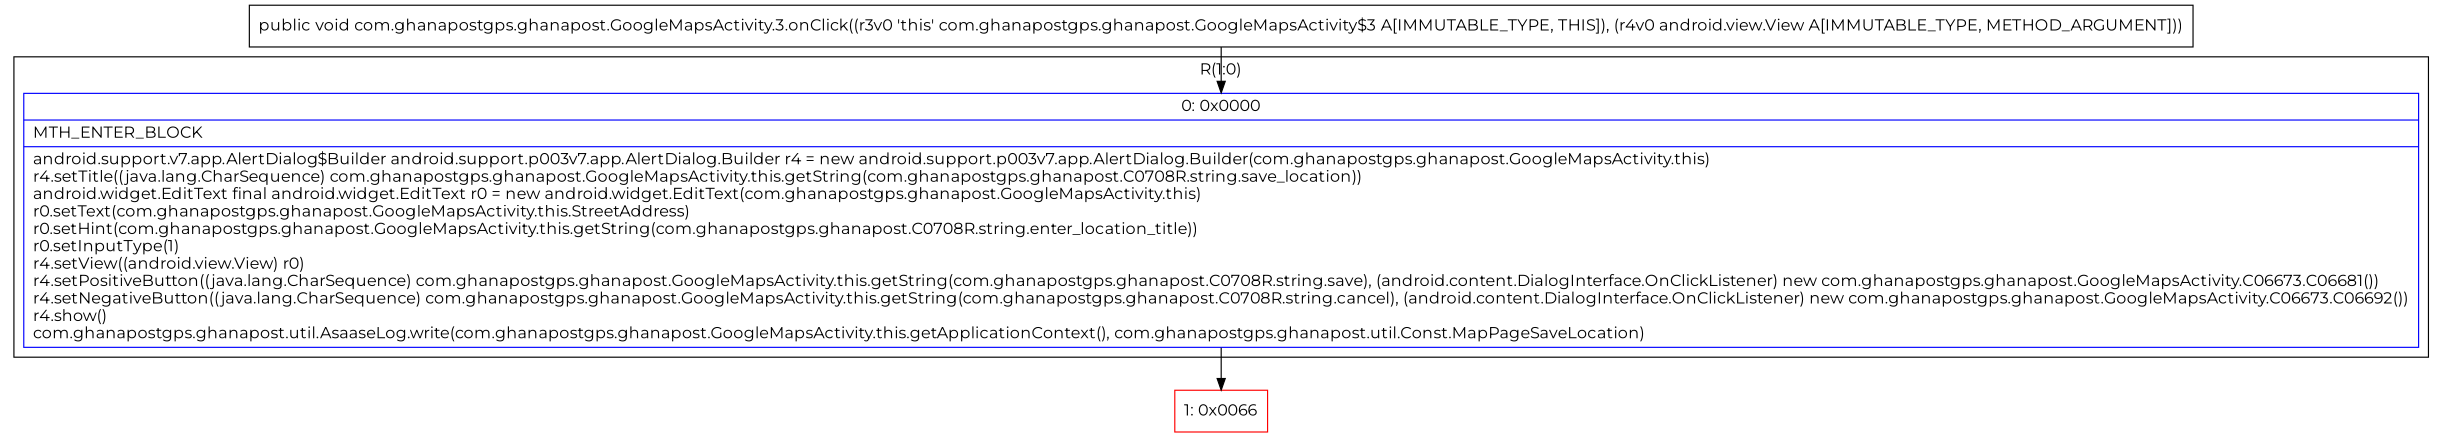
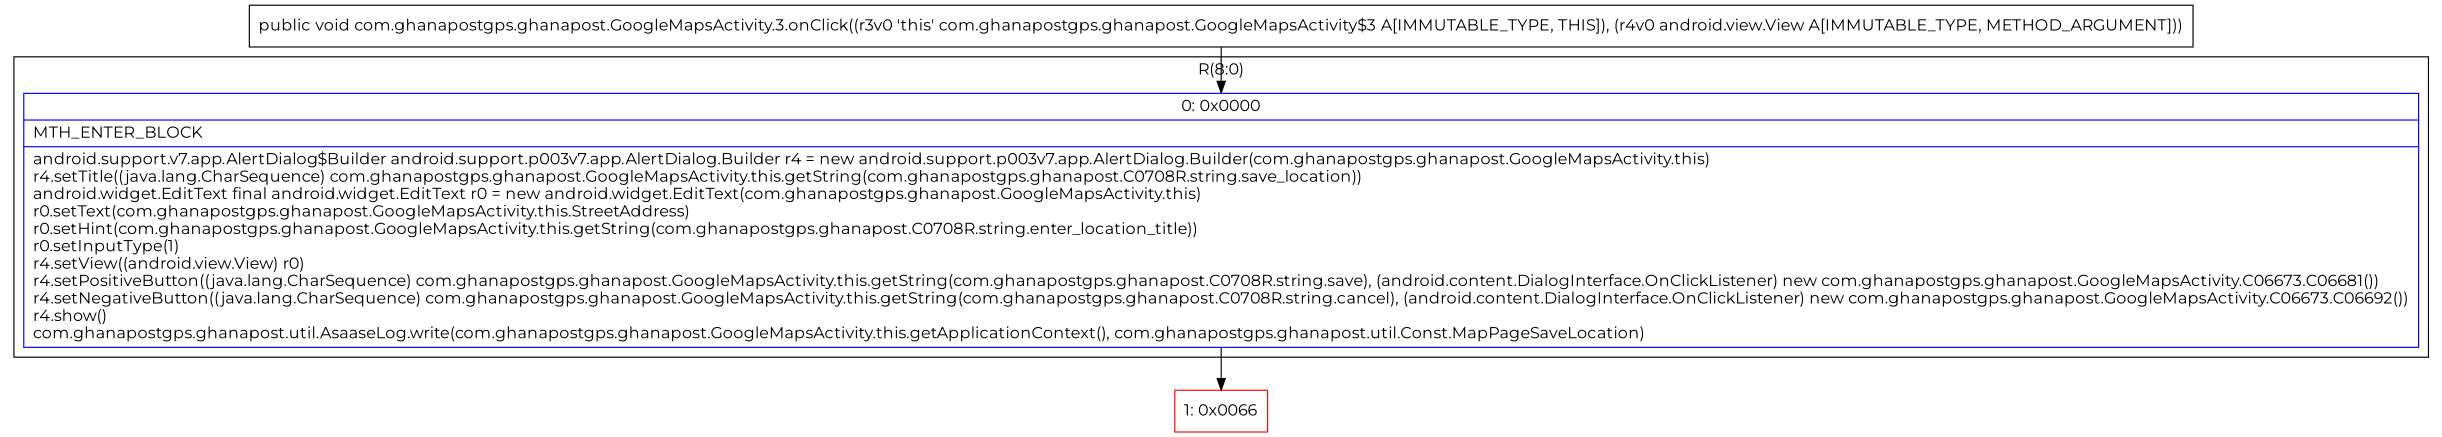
  digraph {
    fontname=Montserrat
    node [shape=record fontname=Montserrat]
    edge [fontname=Montserrat]
    n1 [color=blue label="{0\:\ 0x0000|MTH_ENTER_BLOCK\l|android.support.v7.app.AlertDialog$Builder android.support.p003v7.app.AlertDialog.Builder r4 = new android.support.p003v7.app.AlertDialog.Builder(com.ghanapostgps.ghanapost.GoogleMapsActivity.this)\lr4.setTitle((java.lang.CharSequence) com.ghanapostgps.ghanapost.GoogleMapsActivity.this.getString(com.ghanapostgps.ghanapost.C0708R.string.save_location))\landroid.widget.EditText final android.widget.EditText r0 = new android.widget.EditText(com.ghanapostgps.ghanapost.GoogleMapsActivity.this)\lr0.setText(com.ghanapostgps.ghanapost.GoogleMapsActivity.this.StreetAddress)\lr0.setHint(com.ghanapostgps.ghanapost.GoogleMapsActivity.this.getString(com.ghanapostgps.ghanapost.C0708R.string.enter_location_title))\lr0.setInputType(1)\lr4.setView((android.view.View) r0)\lr4.setPositiveButton((java.lang.CharSequence) com.ghanapostgps.ghanapost.GoogleMapsActivity.this.getString(com.ghanapostgps.ghanapost.C0708R.string.save), (android.content.DialogInterface.OnClickListener) new com.ghanapostgps.ghanapost.GoogleMapsActivity.C06673.C06681())\lr4.setNegativeButton((java.lang.CharSequence) com.ghanapostgps.ghanapost.GoogleMapsActivity.this.getString(com.ghanapostgps.ghanapost.C0708R.string.cancel), (android.content.DialogInterface.OnClickListener) new com.ghanapostgps.ghanapost.GoogleMapsActivity.C06673.C06692())\lr4.show()\lcom.ghanapostgps.ghanapost.util.AsaaseLog.write(com.ghanapostgps.ghanapost.GoogleMapsActivity.this.getApplicationContext(), com.ghanapostgps.ghanapost.util.Const.MapPageSaveLocation)\l}"]
    n2 [color=red label="{1\:\ 0x0066}"]
    n3 [label="{public void com.ghanapostgps.ghanapost.GoogleMapsActivity.3.onClick((r3v0 'this' com.ghanapostgps.ghanapost.GoogleMapsActivity$3 A[IMMUTABLE_TYPE, THIS]), (r4v0 android.view.View A[IMMUTABLE_TYPE, METHOD_ARGUMENT])) }"]
    subgraph cluster_1 {
-     label="R(1:0)"
+     label="R(8:0)"
      n1
    }
    n1 -> n2
    n3 -> n1
  }
